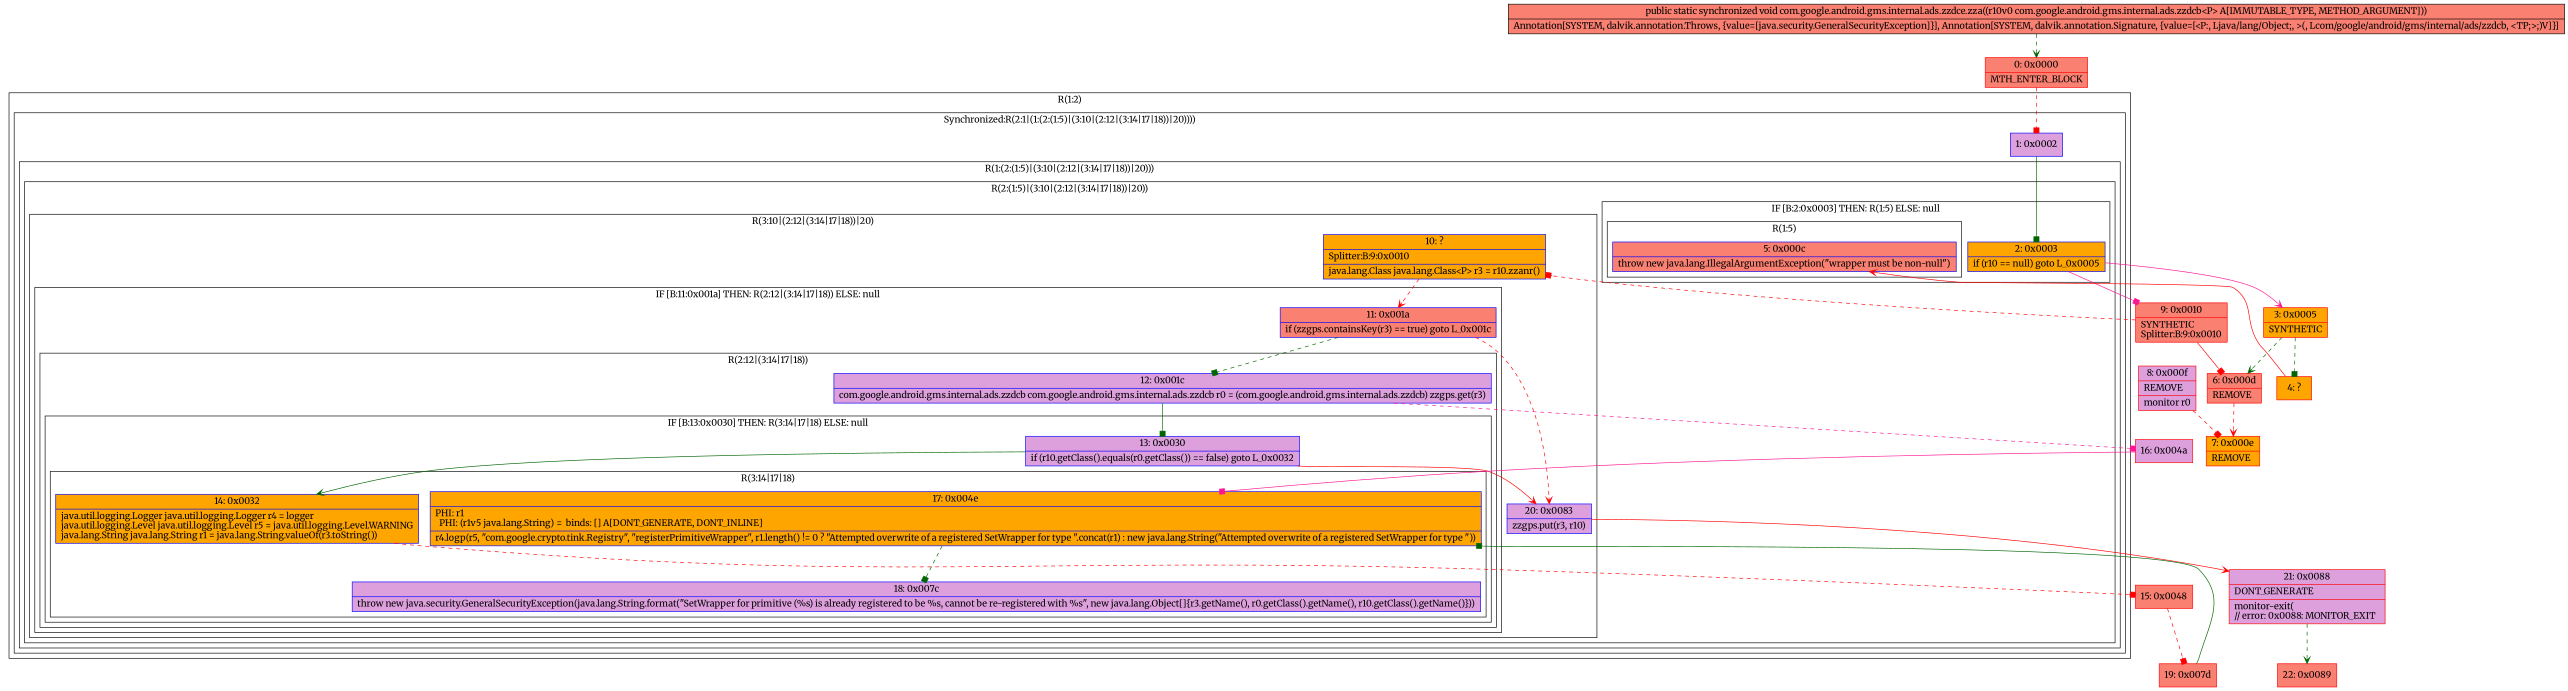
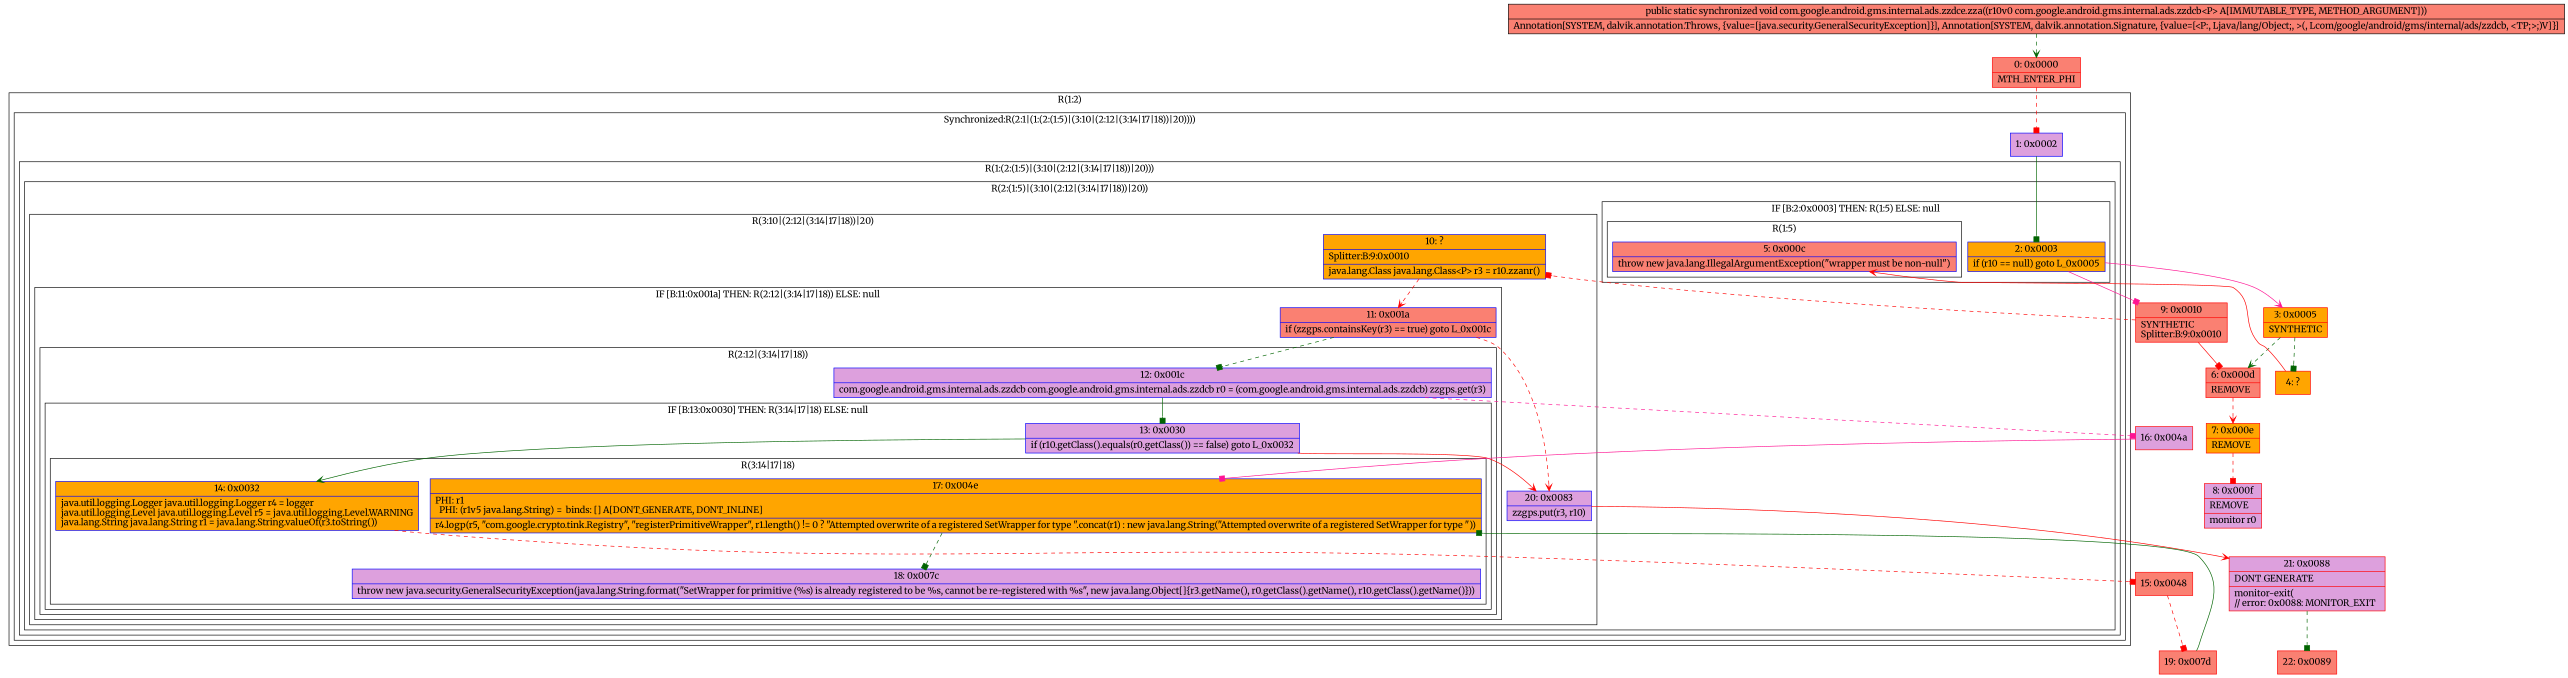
  digraph {
    fontname=Merriweather
    node [color=red fillcolor=salmon fontname=Merriweather shape=record style=filled]
    edge [arrowhead=box color=red fontname=Merriweather style=dashed]
    n1 [color=blue label="{5\:\ 0x000c|throw new java.lang.IllegalArgumentException(\"wrapper must be non\-null\")\l}"]
    n2 [color=blue fillcolor=orange label="{2\:\ 0x0003|if (r10 == null) goto L_0x0005\l}"]
    n3 [color=blue fillcolor=orange label="{14\:\ 0x0032|java.util.logging.Logger java.util.logging.Logger r4 = logger\ljava.util.logging.Level java.util.logging.Level r5 = java.util.logging.Level.WARNING\ljava.lang.String java.lang.String r1 = java.lang.String.valueOf(r3.toString())\l}"]
    n4 [color=blue fillcolor=orange label="{17\:\ 0x004e|PHI: r1 \l  PHI: (r1v5 java.lang.String) =  binds: [] A[DONT_GENERATE, DONT_INLINE]\l|r4.logp(r5, \"com.google.crypto.tink.Registry\", \"registerPrimitiveWrapper\", r1.length() != 0 ? \"Attempted overwrite of a registered SetWrapper for type \".concat(r1) : new java.lang.String(\"Attempted overwrite of a registered SetWrapper for type \"))\l}"]
    n5 [color=blue fillcolor=plum label="{18\:\ 0x007c|throw new java.security.GeneralSecurityException(java.lang.String.format(\"SetWrapper for primitive (%s) is already registered to be %s, cannot be re\-registered with %s\", new java.lang.Object[]\{r3.getName(), r0.getClass().getName(), r10.getClass().getName()\}))\l}"]
    n6 [color=blue fillcolor=plum label="{13\:\ 0x0030|if (r10.getClass().equals(r0.getClass()) == false) goto L_0x0032\l}"]
    n7 [color=blue fillcolor=plum label="{12\:\ 0x001c|com.google.android.gms.internal.ads.zzdcb com.google.android.gms.internal.ads.zzdcb r0 = (com.google.android.gms.internal.ads.zzdcb) zzgps.get(r3)\l}"]
    n8 [color=blue label="{11\:\ 0x001a|if (zzgps.containsKey(r3) == true) goto L_0x001c\l}"]
    n9 [color=blue fillcolor=orange label="{10\:\ ?|Splitter:B:9:0x0010\l|java.lang.Class java.lang.Class\<P\> r3 = r10.zzanr()\l}"]
    n10 [color=blue fillcolor=plum label="{20\:\ 0x0083|zzgps.put(r3, r10)\l}"]
    n11 [color=blue fillcolor=plum label="{1\:\ 0x0002}"]
    n12 [fillcolor=orange label="{3\:\ 0x0005|SYNTHETIC\l}"]
    n13 [label="{9\:\ 0x0010|SYNTHETIC\lSplitter:B:9:0x0010\l}"]
    n14 [label="{15\:\ 0x0048}"]
    n15 [fillcolor=plum label="{16\:\ 0x004a}"]
    n16 [fillcolor=plum label="{21\:\ 0x0088|DONT_GENERATE\l|monitor\-exit(\l\/\/ error: 0x0088: MONITOR_EXIT  \l}"]
    n17 [fillcolor=orange label="{4\:\ ?}"]
    n18 [label="{6\:\ 0x000d|REMOVE\l}"]
    n19 [label="{19\:\ 0x007d}"]
    n20 [label="{22\:\ 0x0089}"]
-   n21 [label="{0\:\ 0x0000|MTH_ENTER_BLOCK\l}"]
+   n21 [label="{0\:\ 0x0000|MTH_ENTER_PHI\l}"]
    n22 [fillcolor=orange label="{7\:\ 0x000e|REMOVE\l}"]
    n23 [fillcolor=plum label="{8\:\ 0x000f|REMOVE\l|monitor r0\l}"]
    n24 [label="{public static synchronized void com.google.android.gms.internal.ads.zzdce.zza((r10v0 com.google.android.gms.internal.ads.zzdcb\<P\> A[IMMUTABLE_TYPE, METHOD_ARGUMENT]))  | Annotation[SYSTEM, dalvik.annotation.Throws, \{value=[java.security.GeneralSecurityException]\}], Annotation[SYSTEM, dalvik.annotation.Signature, \{value=[\<P:, Ljava\/lang\/Object;, \>(, Lcom\/google\/android\/gms\/internal\/ads\/zzdcb, \<TP;\>;)V]\}]\l}" color=""]
    subgraph cluster_1 {
      label="R(1:2)"
      subgraph cluster_2 {
        label="Synchronized:R(2:1|(1:(2:(1:5)|(3:10|(2:12|(3:14|17|18))|20))))"
        n11
        subgraph cluster_3 {
          label="R(1:(2:(1:5)|(3:10|(2:12|(3:14|17|18))|20)))"
          subgraph cluster_4 {
            label="R(2:(1:5)|(3:10|(2:12|(3:14|17|18))|20))"
            subgraph cluster_5 {
              label="IF [B:2:0x0003] THEN: R(1:5) ELSE: null"
              n2
              subgraph cluster_6 {
                label="R(1:5)"
                n1
              }
            }
            subgraph cluster_7 {
              label="R(3:10|(2:12|(3:14|17|18))|20)"
              n9
              n10
              subgraph cluster_8 {
                label="IF [B:11:0x001a] THEN: R(2:12|(3:14|17|18)) ELSE: null"
                n8
                subgraph cluster_9 {
                  label="R(2:12|(3:14|17|18))"
                  n7
                  subgraph cluster_10 {
                    label="IF [B:13:0x0030] THEN: R(3:14|17|18) ELSE: null"
                    n6
                    subgraph cluster_11 {
                      label="R(3:14|17|18)"
                      n3
                      n4
                      n5
                    }
                  }
                }
              }
            }
          }
        }
      }
    }
    n2 -> n12 [arrowhead=vee color=deeppink style=solid]
    n2 -> n13 [color=deeppink style=solid]
    n3 -> n14
    n4 -> n5 [color=darkgreen]
    n6 -> n3 [arrowhead=vee color=darkgreen style=solid]
    n6 -> n10 [arrowhead=vee style=solid]
    n7 -> n6 [color=darkgreen style=solid]
    n7 -> n15 [color=deeppink]
    n8 -> n7 [color=darkgreen]
    n8 -> n10 [arrowhead=vee]
    n9 -> n8 [arrowhead=vee]
    n10 -> n16 [arrowhead=vee style=solid]
    n11 -> n2 [color=darkgreen style=solid]
    n12 -> n17 [color=darkgreen]
    n12 -> n18 [arrowhead=vee color=darkgreen]
    n13 -> n9
    n13 -> n18 [style=solid]
    n14 -> n19
    n15 -> n4 [color=deeppink style=solid]
-   n16 -> n20 [arrowhead=vee color=darkgreen]
+   n16 -> n20 [color=darkgreen]
    n17 -> n1 [arrowhead=vee style=solid]
    n18 -> n22 [arrowhead=vee]
    n19 -> n4 [color=darkgreen style=solid]
    n21 -> n11
-   n23 -> n22
+   n22 -> n23
    n24 -> n21 [arrowhead=vee color=darkgreen]
  }
